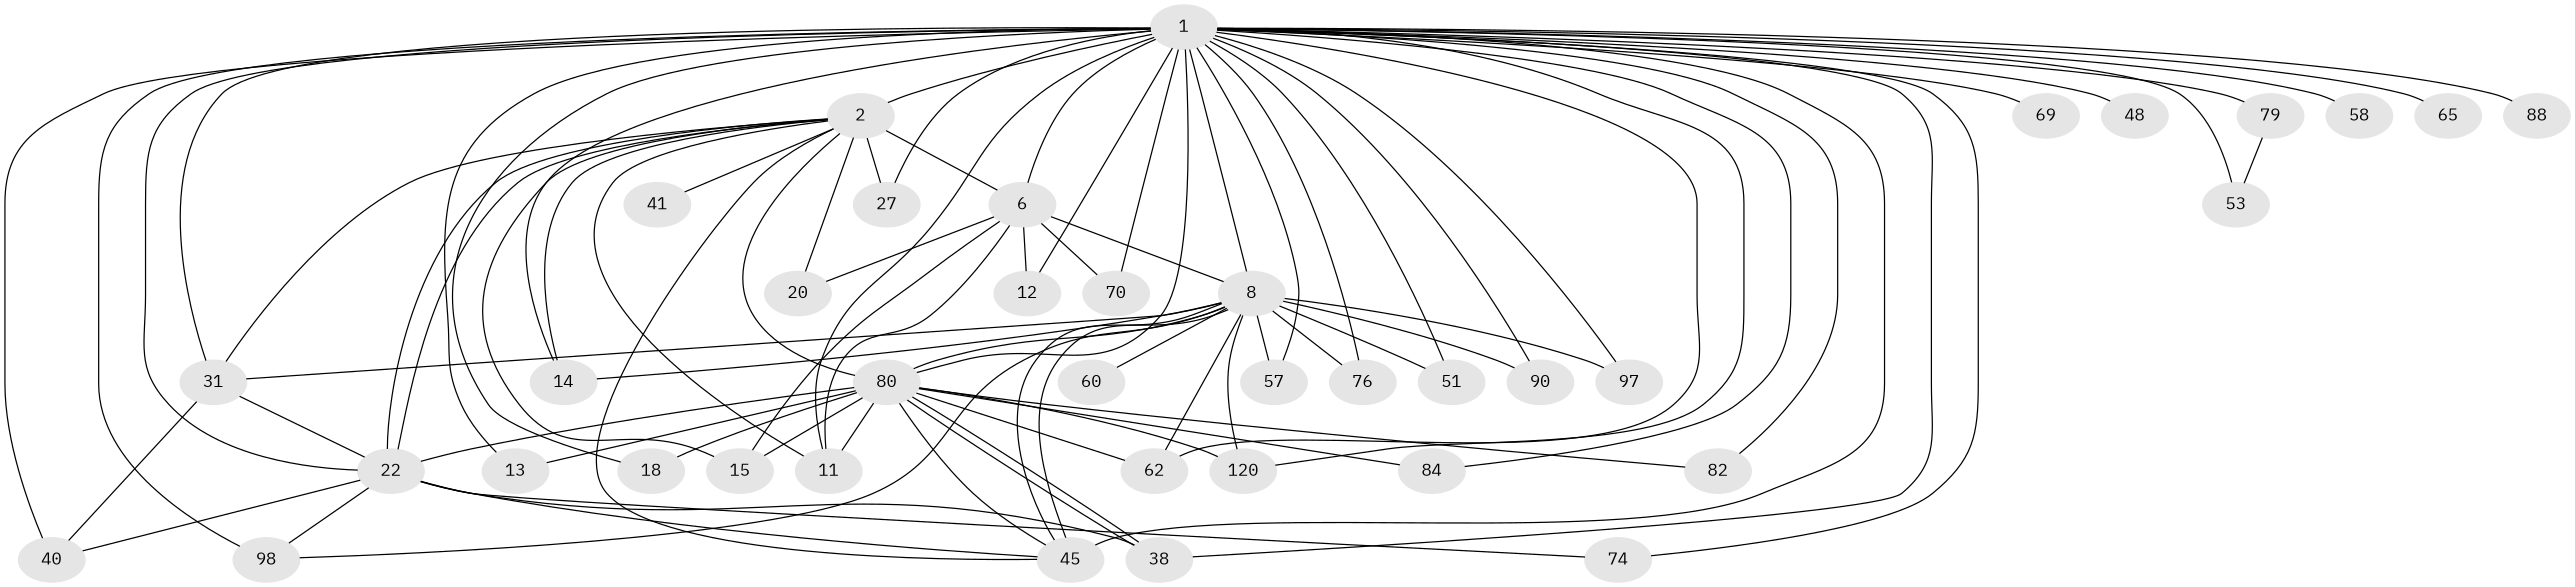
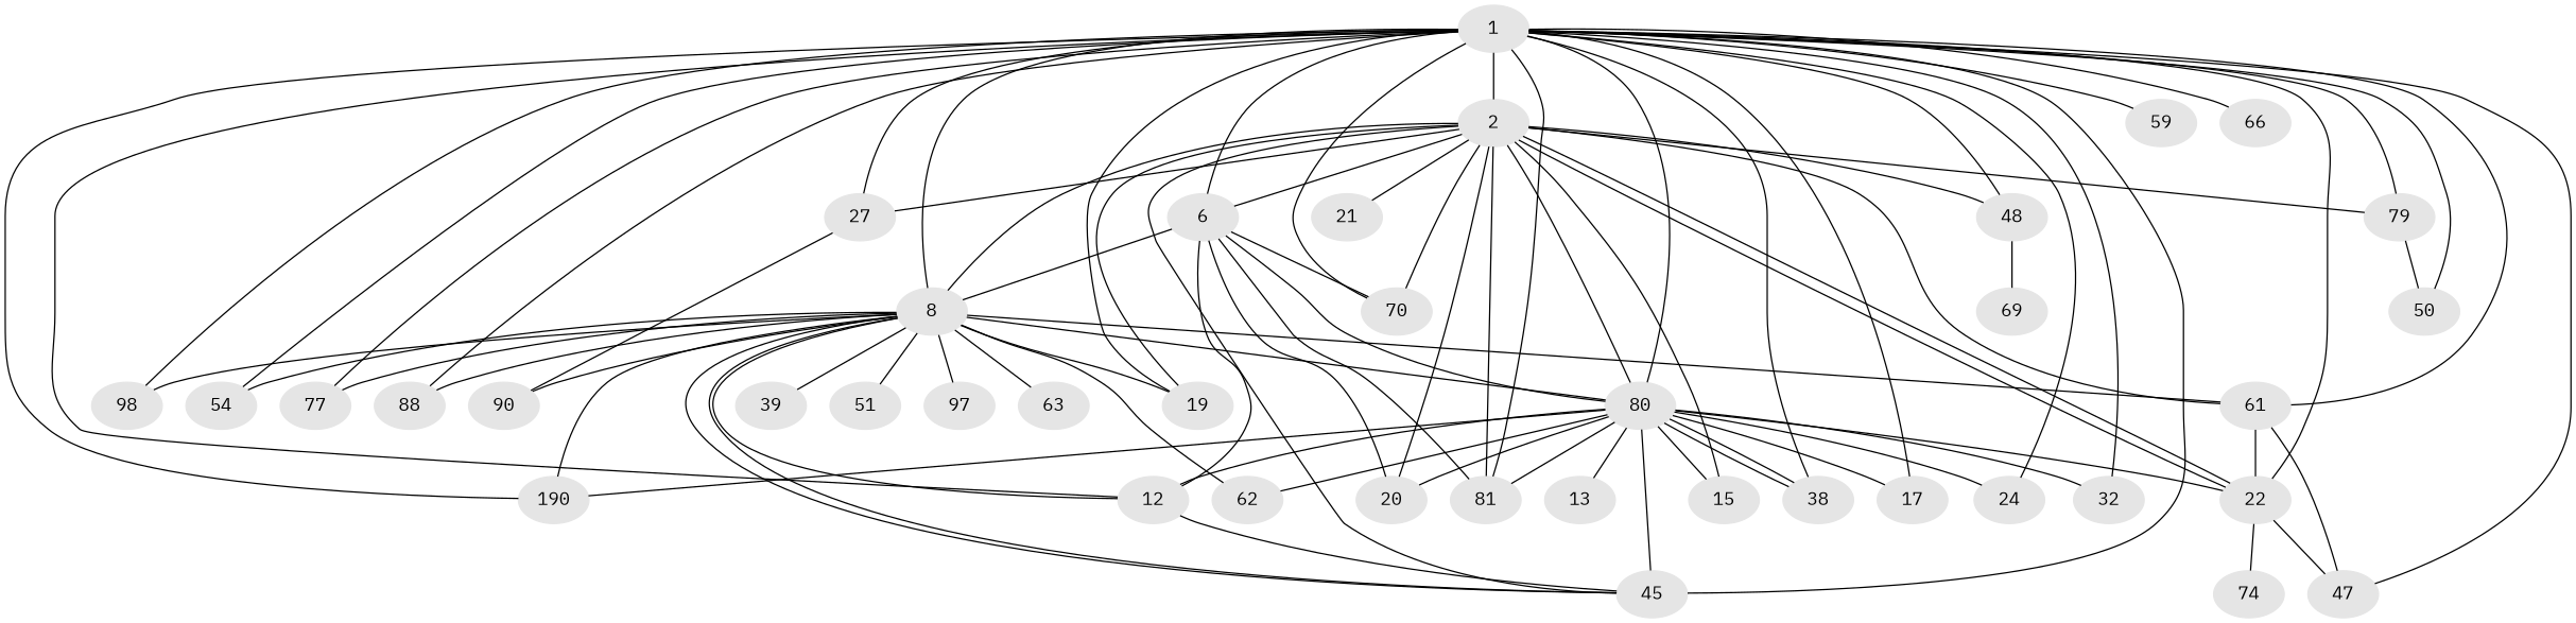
  graph {
    fontname="IBM Plex Mono"
    node [color=gray90 fontname="IBM Plex Mono" style=filled]
    edge [fontname="IBM Plex Mono"]
    1 [super="+26+4+87+25"]
    2 [super="+34+15+3+140+67+59"]
    6 [super="+107+80+29+86+43+36"]
    8 [super="+69+9"]
    n5 [label=80 super="+35+16+115+116+130+118+119+72+57+79"]
-   11 [super="+131"]
+   11 [super="+131" label=81]
    12
    13
-   14
-   18
+   14 [label=19]
+   18 [label=17]
    n11 [label=69]
    22 [super="+56+74+128+23"]
-   24 [label=84]
+   24
    27 [super="+63"]
    n15 [label=98 super="+92"]
    n16 [label=38 super="+137+41"]
-   32 [label=82]
-   40
+   32
+   40 [label=47]
    45 [super="+98+89+94+46"]
    48
    n21 [label=79 super="+53+99"]
-   50 [super="+84" label=53]
-   54 [label=57]
-   58
+   50 [super="+84"]
+   54
+   58 [label=59]
    62
-   65
+   65 [label=66]
    70 [super="+82"]
    n28 [label=74]
-   77 [label=76]
+   77
    n30 [label=51]
    88
    90
    97 [super="+112+109"]
-   120
-   31
+   120 [label=190]
+   31 [label=61]
    n36 [label=15]
    20
-   21 [label=41]
-   60
+   21
+   60 [label=63]
+   39
    1 -- 2 [weight=13]
    1 -- 6 [weight=10]
    1 -- 8 [weight=12]
    1 -- n5 [weight=10]
    1 -- 11
    1 -- 12
-   1 -- 13
    1 -- 14
    1 -- 18
-   1 -- n11
+   48 -- n11
    1 -- 22 [weight=4]
    1 -- 24
    1 -- 27 [weight=2]
    1 -- n15 [weight=2]
    1 -- n16 [weight=2]
    1 -- 32
    1 -- 40
    1 -- 45 [weight=4]
    1 -- 48
    1 -- n21 [weight=2]
    1 -- 50
    1 -- 54
    1 -- 58 [weight=3]
-   1 -- 62
    1 -- 65 [weight=2]
    1 -- 70
-   1 -- n28
    1 -- 77
-   1 -- n30
    1 -- 88
-   1 -- 90 [weight=2]
-   1 -- 97 [weight=2]
+   27 -- 90 [weight=2]
    1 -- 120
    1 -- 31
    2 -- 6 [weight=5]
+   2 -- 8 [weight=6]
    2 -- n5 [weight=5]
    2 -- 11
    2 -- 14
    2 -- 22 [weight=3]
    2 -- 22
    2 -- 27
    2 -- 45
+   2 -- 48
+   2 -- n21 [weight=2]
+   2 -- 70
    2 -- 31
    2 -- n36
    2 -- 20
    2 -- 21
    6 -- 8 [weight=2]
-   6 -- n36 [weight=2]
+   6 -- n5 [weight=2]
    6 -- 11
    6 -- 12
    6 -- 70
    6 -- 20
    8 -- n5 [weight=8]
+   8 -- 12
    8 -- 14
    8 -- n15
    8 -- 45
    8 -- 45
    8 -- 54
    8 -- 62
    8 -- 77
    8 -- n30
+   8 -- 88
    8 -- 90
    8 -- 97 [weight=2]
    8 -- 120
    8 -- 31
    8 -- 60
+   8 -- 39
    n5 -- 11
+   n5 -- 12 [weight=2]
    n5 -- 13 [weight=2]
    n5 -- 18
    n5 -- 22 [weight=2]
    n5 -- 24
    n5 -- n16
    n5 -- n16
    n5 -- 32
    n5 -- 45
    n5 -- 62
    n5 -- 120
    n5 -- n36
-   22 -- n15
-   22 -- n16
+   n5 -- 20
    22 -- 40
-   22 -- 45
+   12 -- 45
    22 -- n28
    n21 -- 50
    31 -- 22
    31 -- 40
  }
